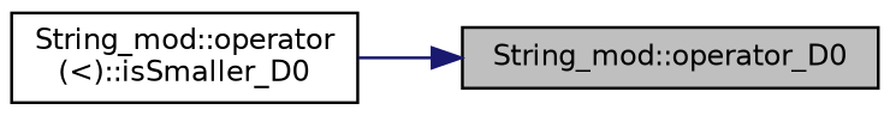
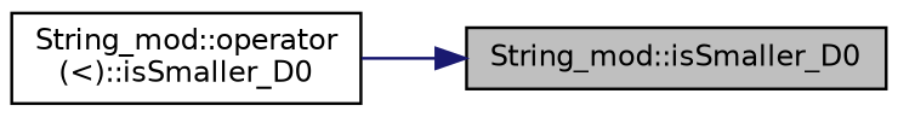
  digraph {
    rankdir=RL
    node [color=black fontname=Helvetica fontsize=10 shape=record style=filled]
-   n1 [fillcolor=grey75 fontcolor=black height=0.2 label="String_mod::operator_D0" width=0.4]
+   n1 [fillcolor=grey75 fontcolor=black height=0.2 label="String_mod::isSmaller_D0" width=0.4]
    n2 [fillcolor=white height=0.2 label="String_mod::operator\l(\<)::isSmaller_D0" width=0.4]
    n1 -> n2 [color=midnightblue dir=back fontname=Helvetica fontsize=10 labelfontname=Helvetica labelfontsize=10 style=solid]
  }
